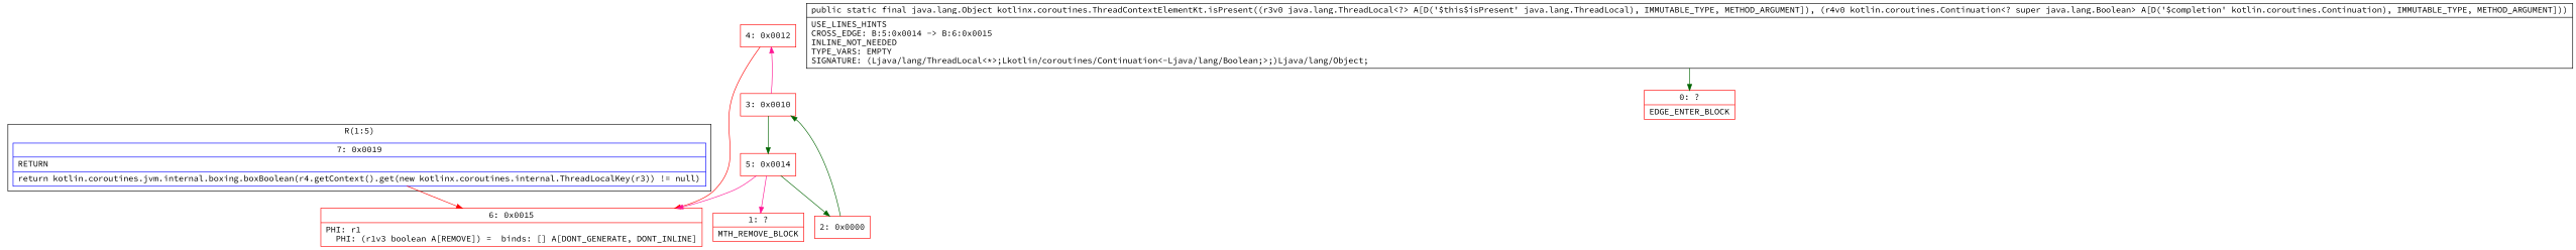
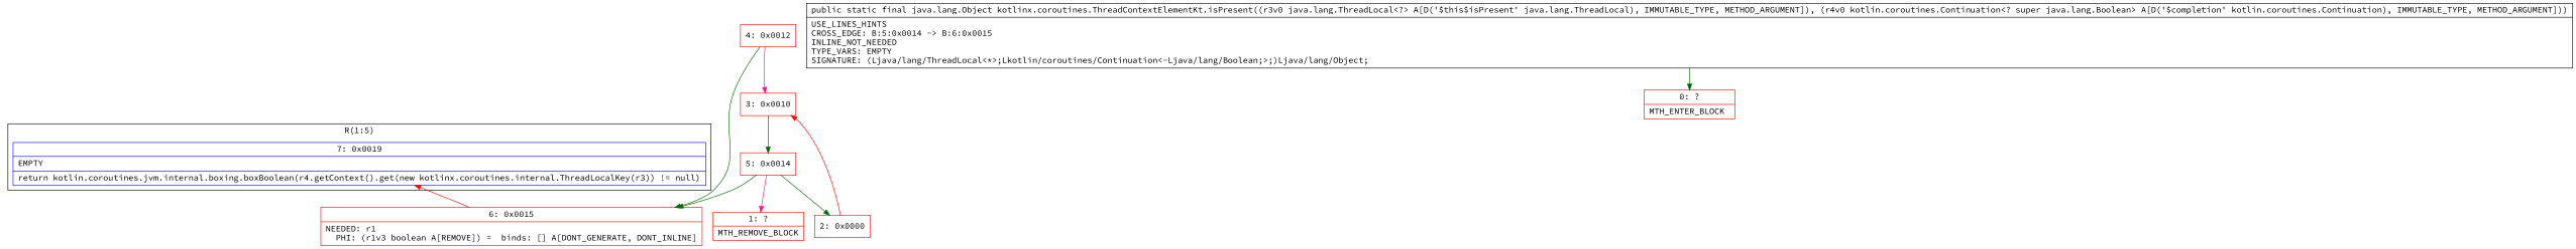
  digraph {
    fontname="Source Code Pro"
    node [color=red fontname="Source Code Pro" shape=record]
    edge [color=darkgreen fontname="Source Code Pro"]
-   n1 [color=blue label="{7\:\ 0x0019|RETURN\l|return kotlin.coroutines.jvm.internal.boxing.boxBoolean(r4.getContext().get(new kotlinx.coroutines.internal.ThreadLocalKey(r3)) != null)\l}"]
+   n1 [color=blue label="{7\:\ 0x0019|EMPTY\l|return kotlin.coroutines.jvm.internal.boxing.boxBoolean(r4.getContext().get(new kotlinx.coroutines.internal.ThreadLocalKey(r3)) != null)\l}"]
    n2 [label="{1\:\ ?|MTH_REMOVE_BLOCK\l}"]
-   n3 [label="{0\:\ ?|EDGE_ENTER_BLOCK\l}"]
+   n3 [label="{0\:\ ?|MTH_ENTER_BLOCK\l}"]
    n4 [label="{2\:\ 0x0000}"]
    n5 [label="{3\:\ 0x0010}"]
    n6 [label="{4\:\ 0x0012}"]
    n7 [label="{5\:\ 0x0014}"]
-   n8 [label="{6\:\ 0x0015|PHI: r1 \l  PHI: (r1v3 boolean A[REMOVE]) =  binds: [] A[DONT_GENERATE, DONT_INLINE]\l}"]
+   n8 [label="{6\:\ 0x0015|NEEDED: r1 \l  PHI: (r1v3 boolean A[REMOVE]) =  binds: [] A[DONT_GENERATE, DONT_INLINE]\l}"]
    n9 [label="{public static final java.lang.Object kotlinx.coroutines.ThreadContextElementKt.isPresent((r3v0 java.lang.ThreadLocal\<?\> A[D('$this$isPresent' java.lang.ThreadLocal), IMMUTABLE_TYPE, METHOD_ARGUMENT]), (r4v0 kotlin.coroutines.Continuation\<? super java.lang.Boolean\> A[D('$completion' kotlin.coroutines.Continuation), IMMUTABLE_TYPE, METHOD_ARGUMENT]))  | USE_LINES_HINTS\lCROSS_EDGE: B:5:0x0014 \-\> B:6:0x0015\lINLINE_NOT_NEEDED\lTYPE_VARS: EMPTY\lSIGNATURE: (Ljava\/lang\/ThreadLocal\<*\>;Lkotlin\/coroutines\/Continuation\<\-Ljava\/lang\/Boolean;\>;)Ljava\/lang\/Object;\l}" color=""]
    subgraph cluster_1 {
      label="R(1:5)"
      n1
    }
-   n4 -> n5
-   n5 -> n6 [color=deeppink]
+   n4 -> n5 [color=red]
+   n6 -> n5 [color=deeppink]
    n5 -> n7
-   n6 -> n8 [color=red]
+   n6 -> n8
    n7 -> n2 [color=deeppink]
    n7 -> n4
-   n7 -> n8 [color=deeppink]
-   n1 -> n8 [color=red]
+   n7 -> n8
+   n8 -> n1 [color=red]
    n9 -> n3
  }
